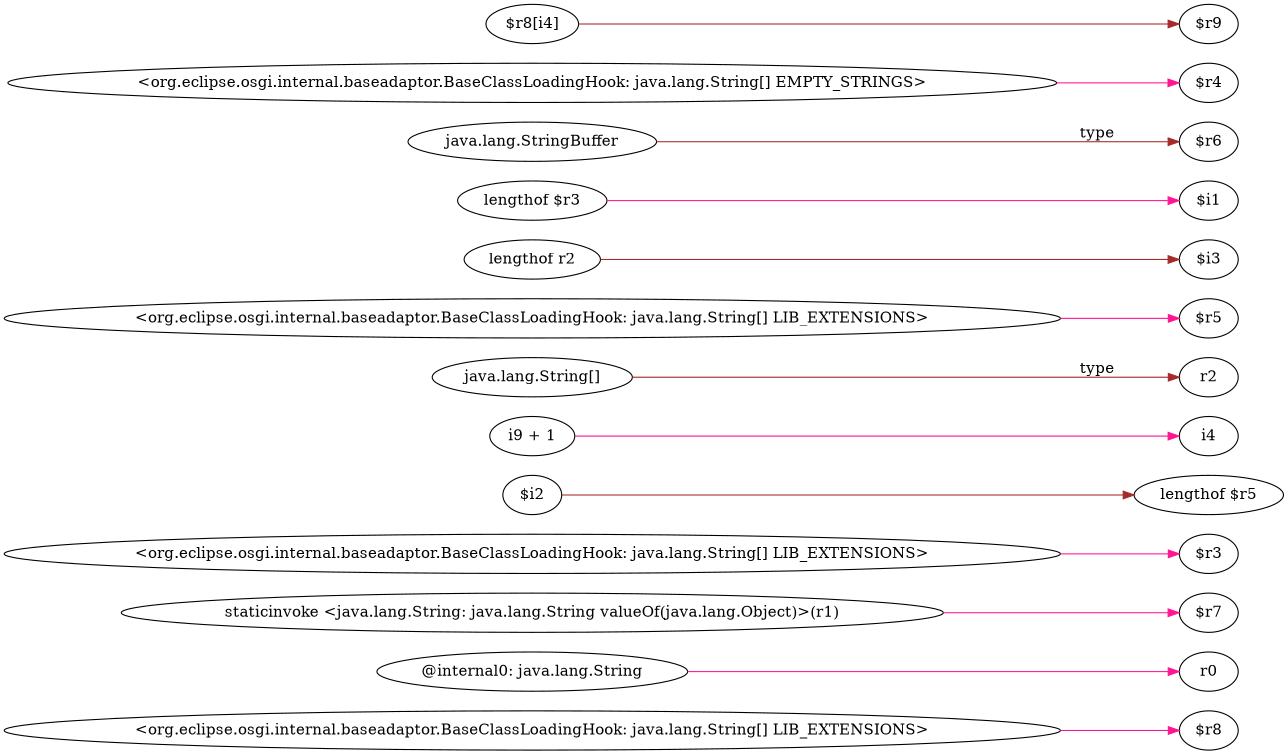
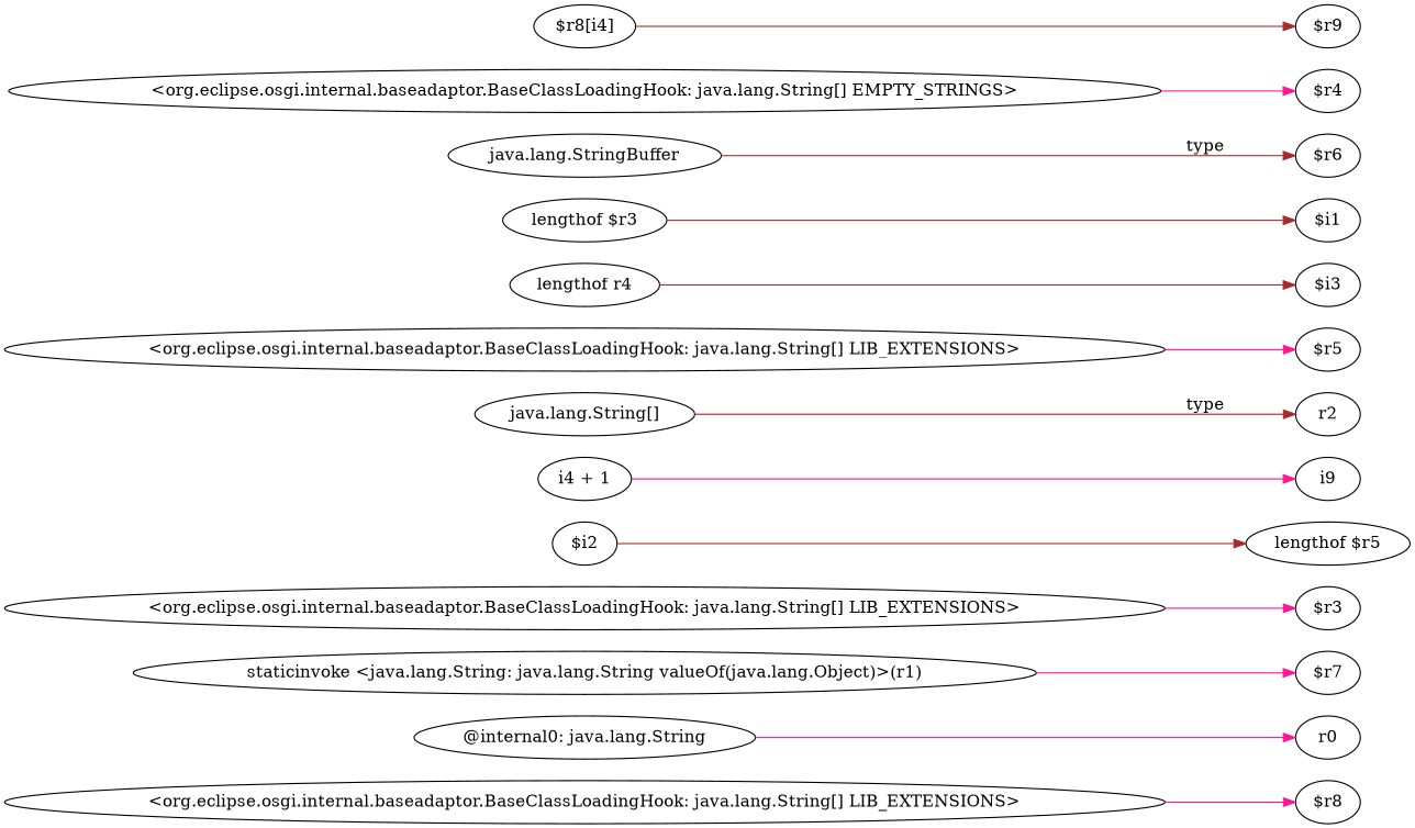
  digraph {
    rankdir=LR
    edge [color=deeppink]
    n1 [label="<org.eclipse.osgi.internal.baseadaptor.BaseClassLoadingHook: java.lang.String[] LIB_EXTENSIONS>"]
    n2 [label="$r8"]
    n3 [label="@internal0: java.lang.String"]
    n4 [label=r0]
    n5 [label="staticinvoke <java.lang.String: java.lang.String valueOf(java.lang.Object)>(r1)"]
    n6 [label="$r7"]
    n7 [label="<org.eclipse.osgi.internal.baseadaptor.BaseClassLoadingHook: java.lang.String[] LIB_EXTENSIONS>"]
    n8 [label="$r3"]
    n9 [label="lengthof $r5"]
    n10 [label="$i2"]
-   n11 [label="i9 + 1"]
-   n12 [label=i4]
+   n11 [label="i4 + 1"]
+   n12 [label=i9]
    n13 [label="java.lang.String[]"]
    n14 [label=r2]
    n15 [label="<org.eclipse.osgi.internal.baseadaptor.BaseClassLoadingHook: java.lang.String[] LIB_EXTENSIONS>"]
    n16 [label="$r5"]
-   n17 [label="lengthof r2"]
+   n17 [label="lengthof r4"]
    n18 [label="$i3"]
    n19 [label="lengthof $r3"]
    n20 [label="$i1"]
    n21 [label="java.lang.StringBuffer"]
    n22 [label="$r6"]
    n23 [label="<org.eclipse.osgi.internal.baseadaptor.BaseClassLoadingHook: java.lang.String[] EMPTY_STRINGS>"]
    n24 [label="$r4"]
    n25 [label="$r8[i4]"]
    n26 [label="$r9"]
    n1 -> n2
    n3 -> n4
    n5 -> n6
    n7 -> n8
    n10 -> n9 [color=brown]
    n11 -> n12
    n13 -> n14 [color=brown label=type]
    n15 -> n16
    n17 -> n18 [color=brown]
-   n19 -> n20
+   n19 -> n20 [color=brown]
    n21 -> n22 [color=brown label=type]
    n23 -> n24
    n25 -> n26 [color=brown]
  }
